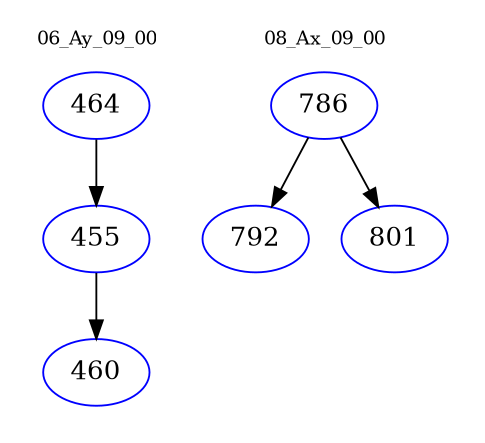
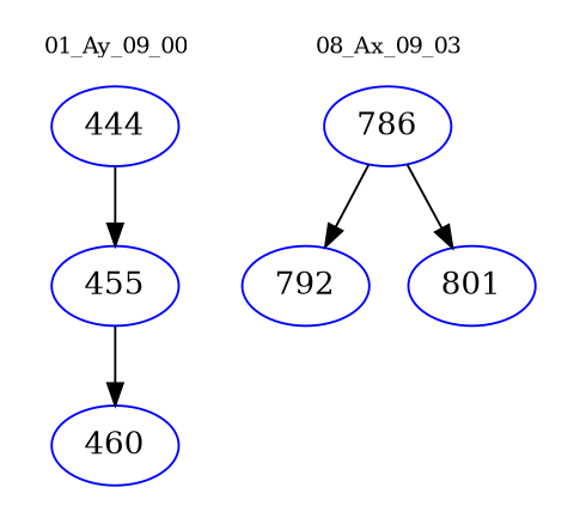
  digraph {
    fontname="DejaVu Serif"
    node [color=blue fontname="DejaVu Serif"]
    edge [color=black fontname="DejaVu Serif"]
-   n1 [label=464]
+   n1 [label=444]
    n2 [label=455]
    n3 [label=460]
    n4 [label=786]
    n5 [label=792]
    n6 [label=801]
    subgraph cluster_1 {
      color=white
      fontsize=10
-     label="06_Ay_09_00"
+     label="01_Ay_09_00"
      n1
      n2
      n3
    }
    subgraph cluster_2 {
      color=white
      fontsize=10
-     label="08_Ax_09_00"
+     label="08_Ax_09_03"
      n4
      n5
      n6
    }
    n1 -> n2
    n2 -> n3
    n4 -> n5
    n4 -> n6
  }
